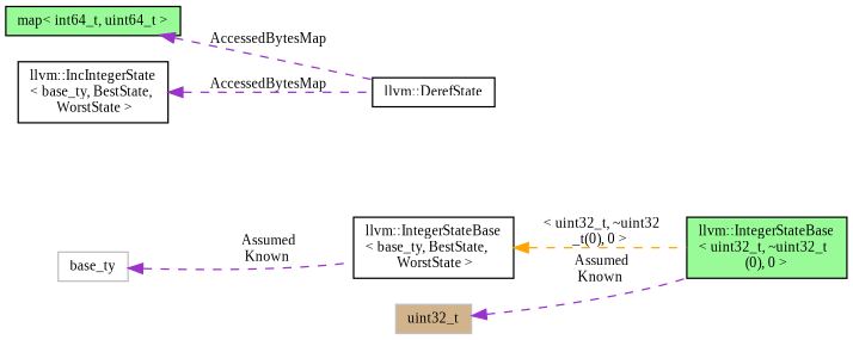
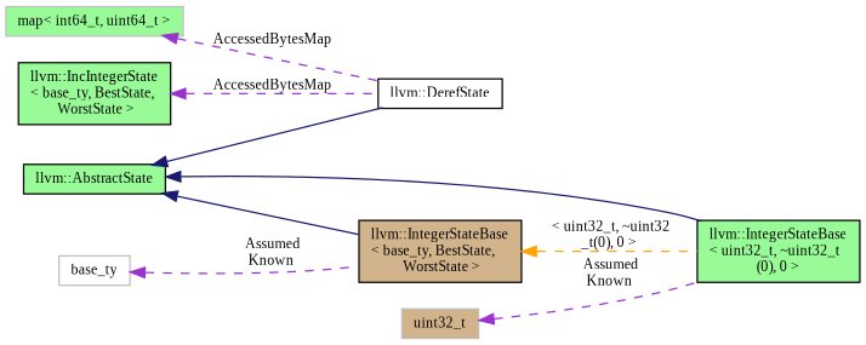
  digraph {
    fontname="Liberation Serif"
    rankdir=LR
    node [color=black fillcolor=palegreen fontname="Liberation Serif" fontsize=10 shape=record style=filled]
    edge [color=darkorchid3 dir=back fontname="Liberation Serif" fontsize=10 labelfontname=Helvetica labelfontsize=10 style=dashed]
    n1 [fillcolor=white fontcolor=black height=0.2 label="llvm::DerefState" width=0.4]
+   n2 [height=0.2 label="llvm::AbstractState" width=0.4]
    n3 [height=0.2 label="llvm::IntegerStateBase\l\< uint32_t, ~uint32_t\l(0), 0 \>" width=0.4]
-   n4 [fillcolor=white height=0.2 label="llvm::IntegerStateBase\l\< base_ty, BestState,\l WorstState \>" width=0.4]
-   n5 [height=0.2 label="map\< int64_t, uint64_t \>" width=0.4]
-   n6 [fillcolor=white height=0.2 label="llvm::IncIntegerState\l\< base_ty, BestState,\l WorstState \>" width=0.4]
+   n4 [fillcolor=tan height=0.2 label="llvm::IntegerStateBase\l\< base_ty, BestState,\l WorstState \>" width=0.4]
+   n5 [color=grey75 height=0.2 label="map\< int64_t, uint64_t \>" width=0.4]
+   n6 [height=0.2 label="llvm::IncIntegerState\l\< base_ty, BestState,\l WorstState \>" width=0.4]
    n7 [color=grey75 fillcolor=tan height=0.2 label=uint32_t width=0.4]
    n8 [color=grey75 fillcolor=white height=0.2 label=base_ty width=0.4]
+   n2 -> n1 [color=midnightblue style=solid]
+   n2 -> n3 [color=midnightblue style=solid]
+   n2 -> n4 [color=midnightblue style=solid]
    n4 -> n3 [color=orange label=" \< uint32_t, ~uint32\l_t(0), 0 \>"]
    n5 -> n1 [label=" AccessedBytesMap"]
    n6 -> n1 [label=" AccessedBytesMap"]
    n7 -> n3 [label=" Assumed\nKnown"]
    n8 -> n4 [label=" Assumed\nKnown"]
  }
